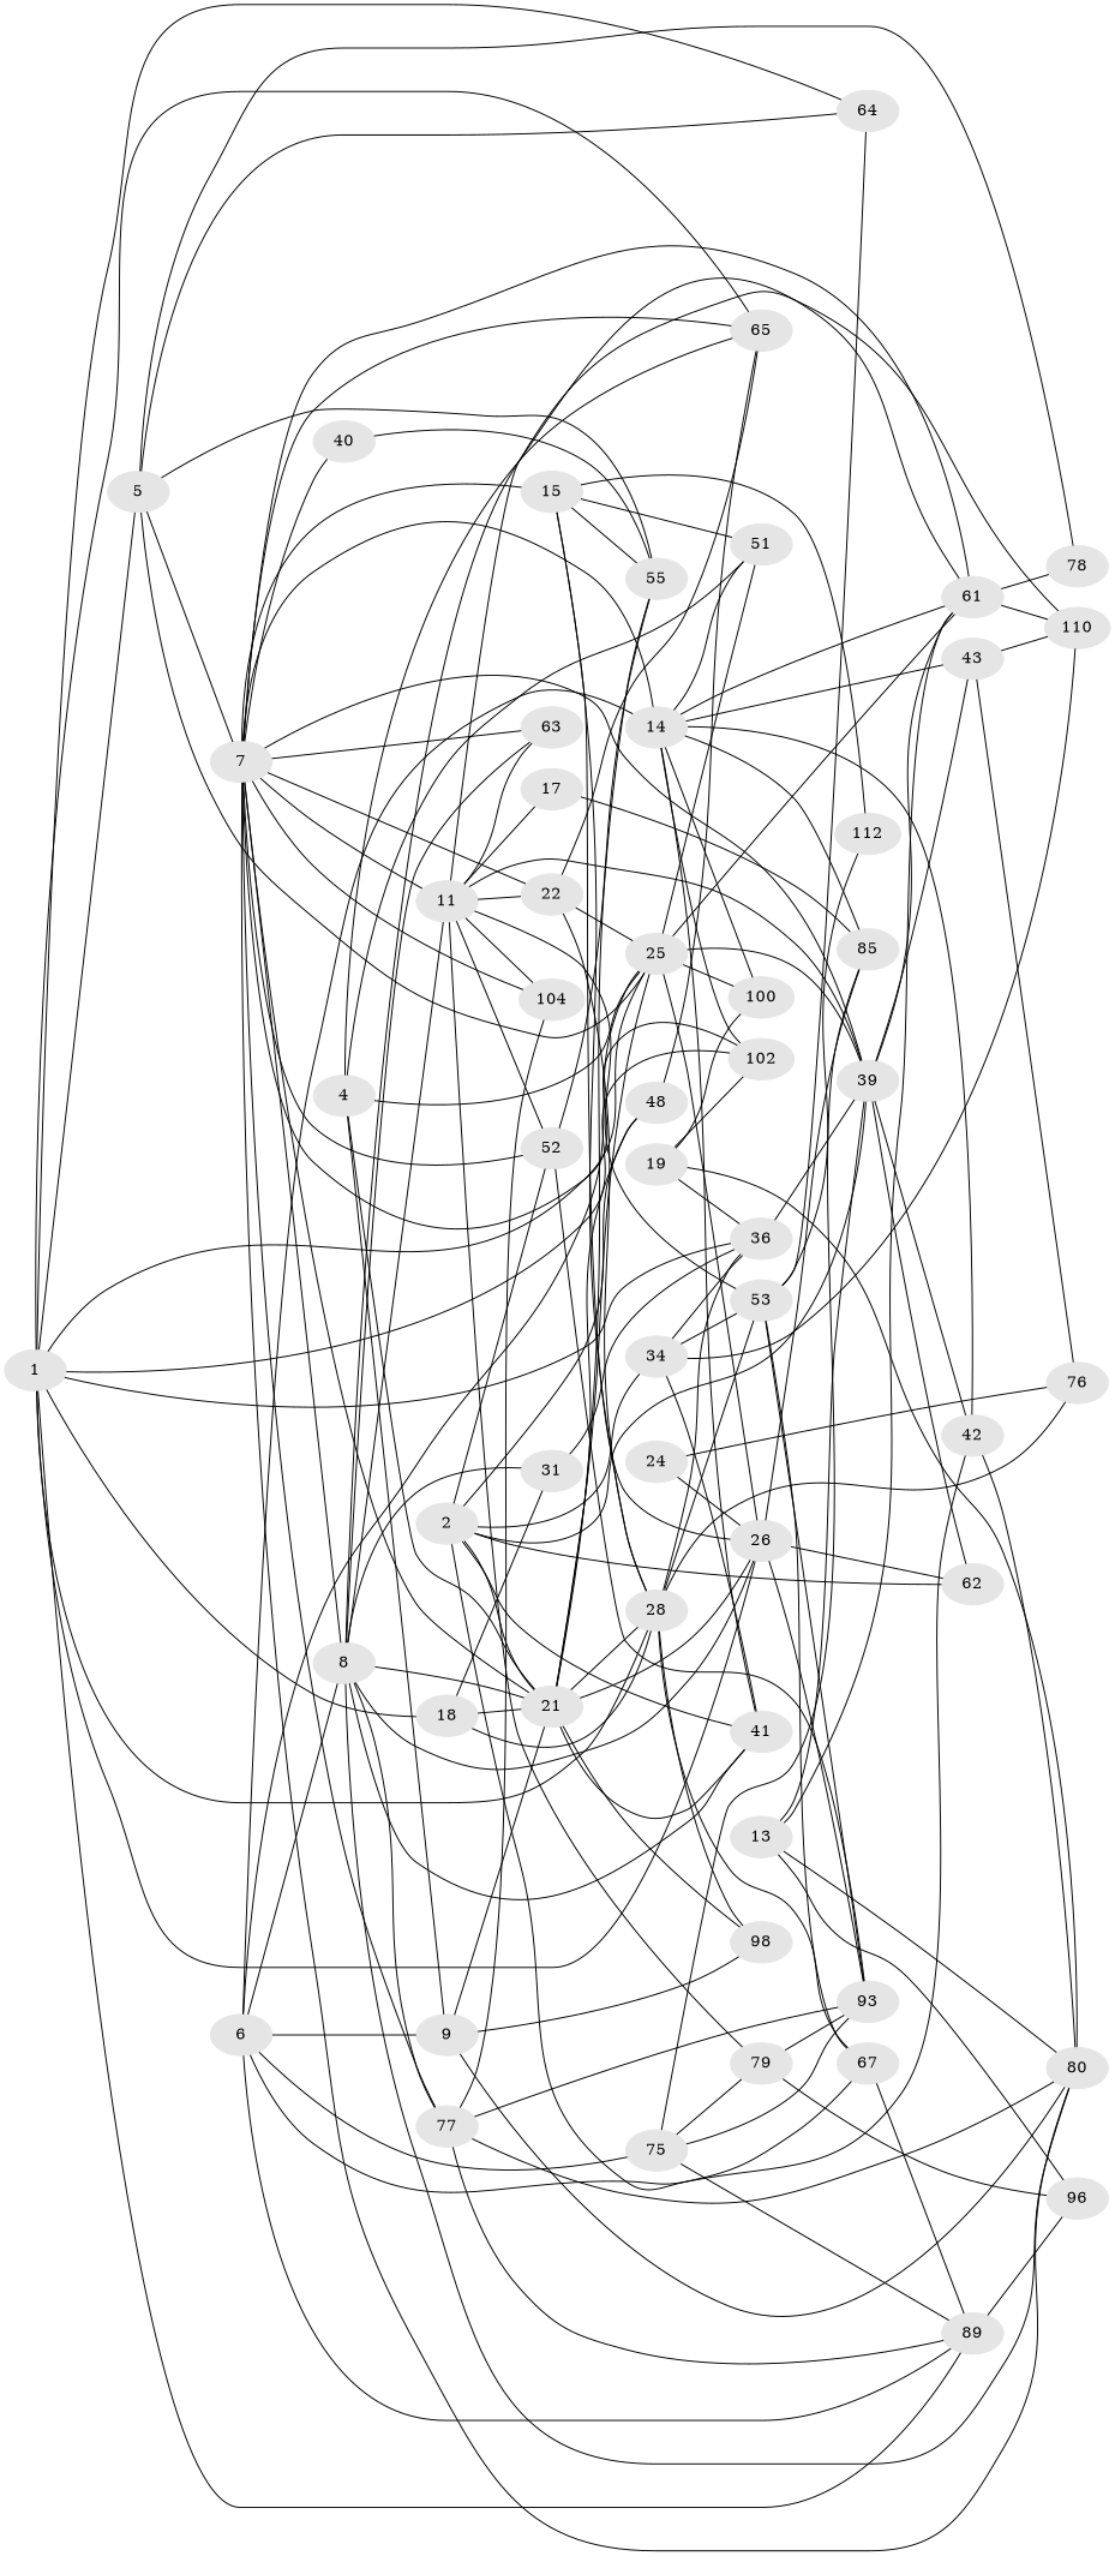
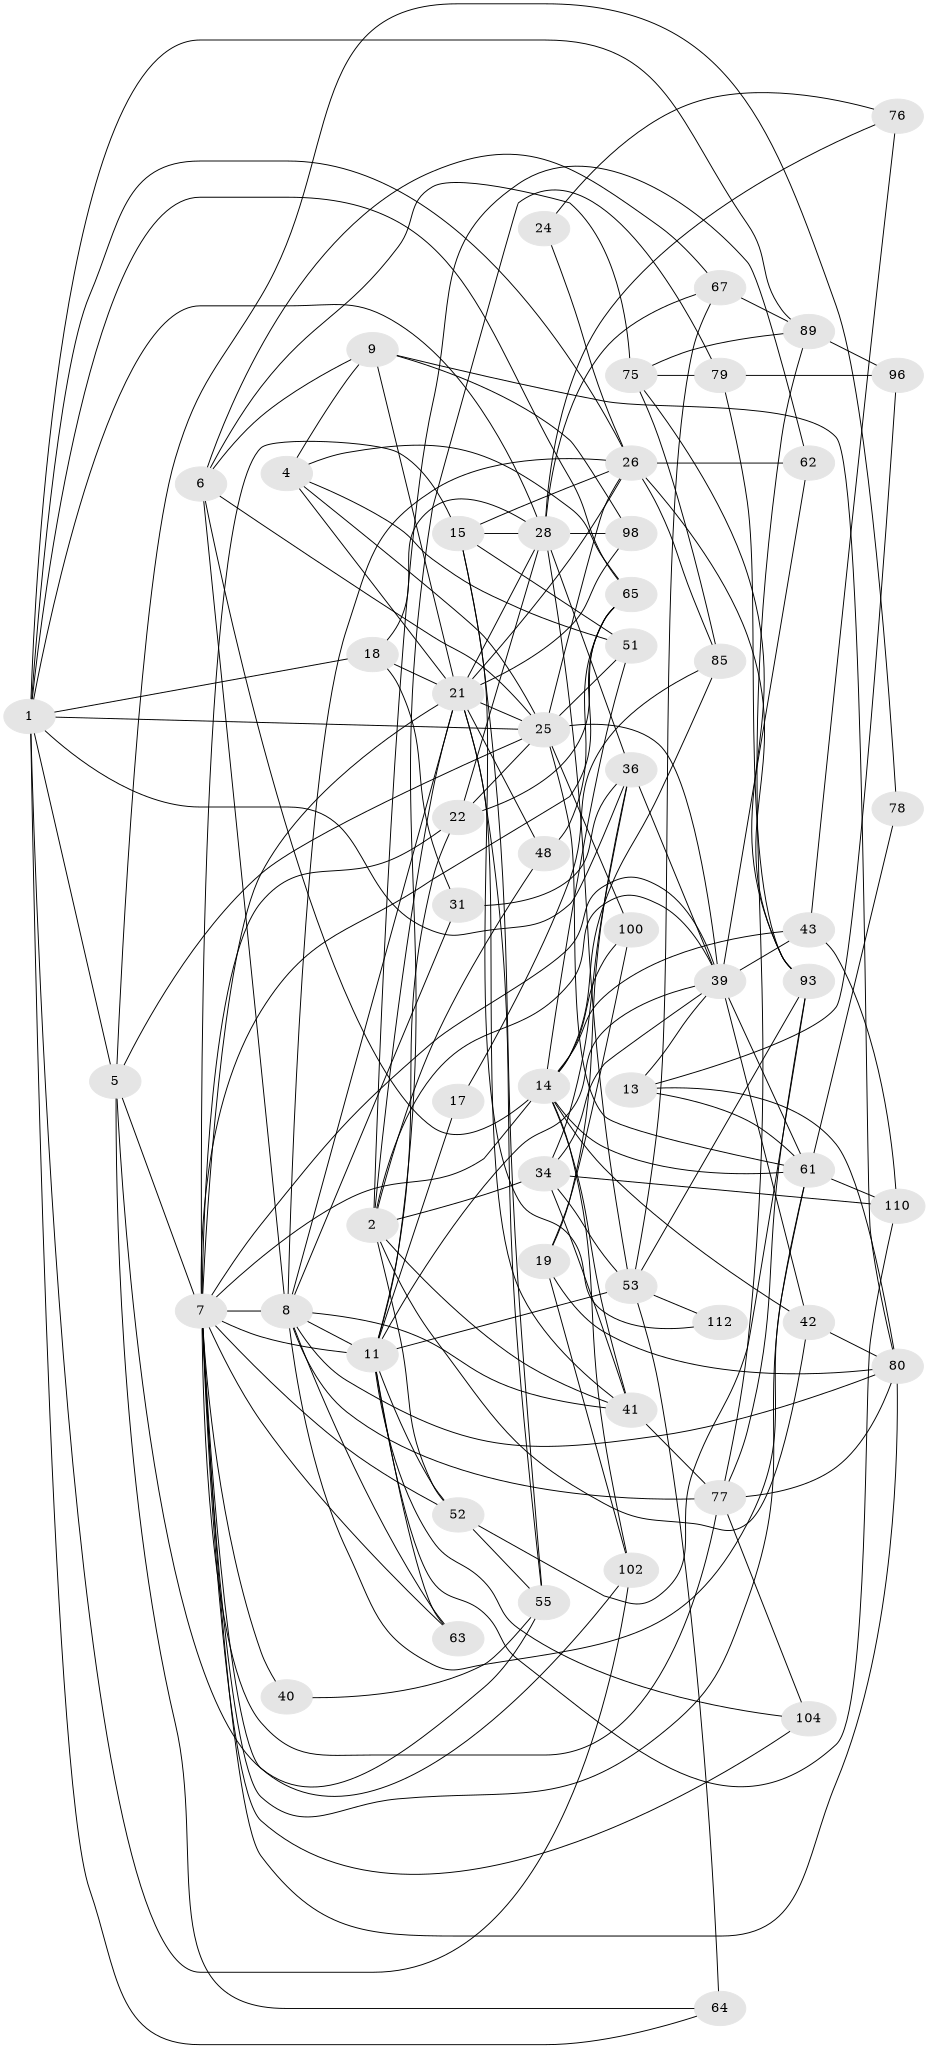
  graph {
    rankdir=LR
    node [color=gray90 style=filled]
    1 [super="+58+38+56"]
    5 [super="+47"]
    18 [super="+29"]
    25 [super="+57+59+54"]
    26 [super="+50+99"]
    28 [super="+97+30+45"]
    36
    64
    65 [super="+87"]
    89
    102
    7 [super="+33+12+46"]
    55 [super="+82"]
    78
    21 [super="+90+74"]
    31
    39 [super="+72"]
    51 [super="+91"]
    61 [super="+108"]
    100
    62
    n22 [label=85 super="+111"]
    93
    67 [super="+69"]
    98
    53 [super="+113"]
    76
    96
    2 [super="+84+3"]
    34 [super="+73"]
    41
    42
    48 [super="+107"]
    52 [super="+68"]
    110
    43 [super="+70"]
    77 [super="+106"]
    80 [super="+88"]
    4 [super="+103"]
    9 [super="+23"]
    8 [super="+35+85+10"]
    14 [super="+37+95"]
    11 [super="+20+66"]
    15 [super="+32"]
    22
    40
    63
    104
    6 [super="+16"]
    75 [super="+92"]
    79 [super="+105"]
    17
    112
    13
    19 [super="+49"]
    24
    1 -- 5
    1 -- 18
    1 -- 25 [weight=2]
    1 -- 26 [weight=2]
    1 -- 28
    1 -- 36
    1 -- 64
    1 -- 65
    1 -- 89
    1 -- 102
    5 -- 25
    5 -- 64
    5 -- 7
    5 -- 55
    5 -- 78
    18 -- 28
    18 -- 21
    18 -- 31
    25 -- 26
    25 -- 39
    25 -- 51
    25 -- 61
    25 -- 100
    26 -- 62
    26 -- n22
    26 -- 93
    28 -- 36 [weight=2]
    28 -- 67 [weight=2]
    28 -- 98
    28 -- 53
    28 -- 76
    36 -- 39
    89 -- 96
    7 -- 65 [weight=3]
    7 -- 102
    7 -- 21
    7 -- 39
    7 -- 61
    7 -- 52
    7 -- 77
    7 -- 80
    7 -- 8
    7 -- 14
    7 -- 11
    7 -- 15
    7 -- 22
    7 -- 40
    7 -- 63
    7 -- 104
    21 -- 25
    21 -- 26
    21 -- 28
    21 -- 55
    21 -- 98
    21 -- 41
    21 -- 48
    31 -- 36
    39 -- 61
    39 -- 62
    39 -- 42
    39 -- 43
    61 -- 78
    61 -- 110
    67 -- 89
    53 -- 64
    53 -- 93
    53 -- 67
    53 -- 112
    2 -- 21
    2 -- 39
    2 -- 62
    2 -- 34
    2 -- 41
    2 -- 42
    2 -- 48
    2 -- 52
    34 -- 36
+   34 -- 39
    34 -- 53
    34 -- 41
    34 -- 110
+   41 -- 77
    42 -- 80
    48 -- 65
    52 -- 55
    52 -- 93
    43 -- 76
    43 -- 110
    77 -- 89
    77 -- 93
    77 -- 80
    77 -- 104
    4 -- 25
    4 -- 65
    4 -- 21
    4 -- 51
    4 -- 9
    9 -- 21
    9 -- 98
    9 -- 80
    8 -- 26 [weight=2]
    8 -- 21
    8 -- 31
    8 -- 61
    8 -- 41
    8 -- 77
    8 -- 80
    8 -- 11
    8 -- 63
    14 -- 102
    14 -- 51
    14 -- 61
    14 -- 100
    14 -- n22
    14 -- 41
    14 -- 42
    14 -- 43 [weight=2]
    11 -- 39
    11 -- 53
    11 -- 52
    11 -- 110
    11 -- 22
    11 -- 63
    11 -- 104
    11 -- 79
    11 -- 17
    15 -- 26
    15 -- 28
    15 -- 55
    15 -- 51
    15 -- 112
    22 -- 25
    22 -- 28
    22 -- 65
    40 -- 55
    6 -- 25
-   6 -- 89
    6 -- 67
    6 -- 9
    6 -- 8
    6 -- 14
    6 -- 75
    75 -- 89
    75 -- n22
    75 -- 93
    75 -- 79
    79 -- 93
    79 -- 96
    17 -- n22
    13 -- 39
    13 -- 61
    13 -- 96
    13 -- 80
    19 -- 36
    19 -- 102
    19 -- 100
    19 -- 80
    24 -- 26 [weight=2]
    24 -- 76
  }
